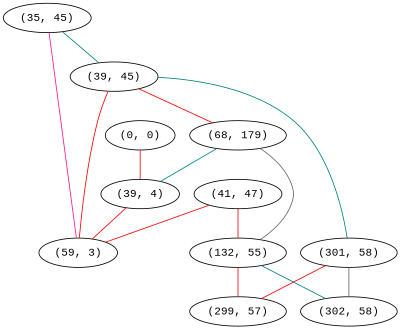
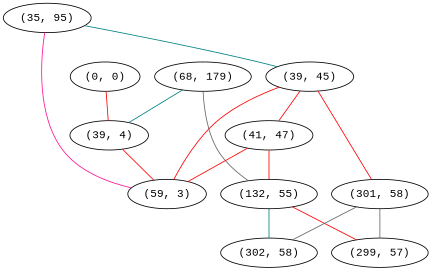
  graph {
    fontname="Liberation Mono"
    node [fontname="Liberation Mono"]
    edge [color=red fontname="Liberation Mono" weight=1]
    "(0, 0)"
    "(39, 4)"
    "(59, 3)"
    "(68, 179)"
    "(132, 55)"
    "(302, 58)"
    "(299, 57)"
-   "(35, 45)"
+   "(35, 45)" [label="(35, 95)"]
    "(39, 45)"
    "(301, 58)"
    "(41, 47)"
    "(0, 0)" -- "(39, 4)" [weight=4]
    "(39, 4)" -- "(59, 3)"
    "(68, 179)" -- "(39, 4)" [color=teal]
    "(68, 179)" -- "(132, 55)" [color=gray40]
    "(132, 55)" -- "(302, 58)" [color=teal weight=3]
    "(132, 55)" -- "(299, 57)" [weight=3]
    "(35, 45)" -- "(59, 3)" [color=deeppink weight=3]
    "(35, 45)" -- "(39, 45)" [color=teal]
    "(39, 45)" -- "(59, 3)" [weight=3]
-   "(39, 45)" -- "(301, 58)" [color=teal]
-   "(39, 45)" -- "(68, 179)"
+   "(39, 45)" -- "(301, 58)"
+   "(39, 45)" -- "(41, 47)"
    "(301, 58)" -- "(302, 58)" [color=gray40]
-   "(301, 58)" -- "(299, 57)"
+   "(301, 58)" -- "(299, 57)" [color=gray40]
    "(41, 47)" -- "(59, 3)" [weight=3]
    "(41, 47)" -- "(132, 55)" [weight=3]
  }
